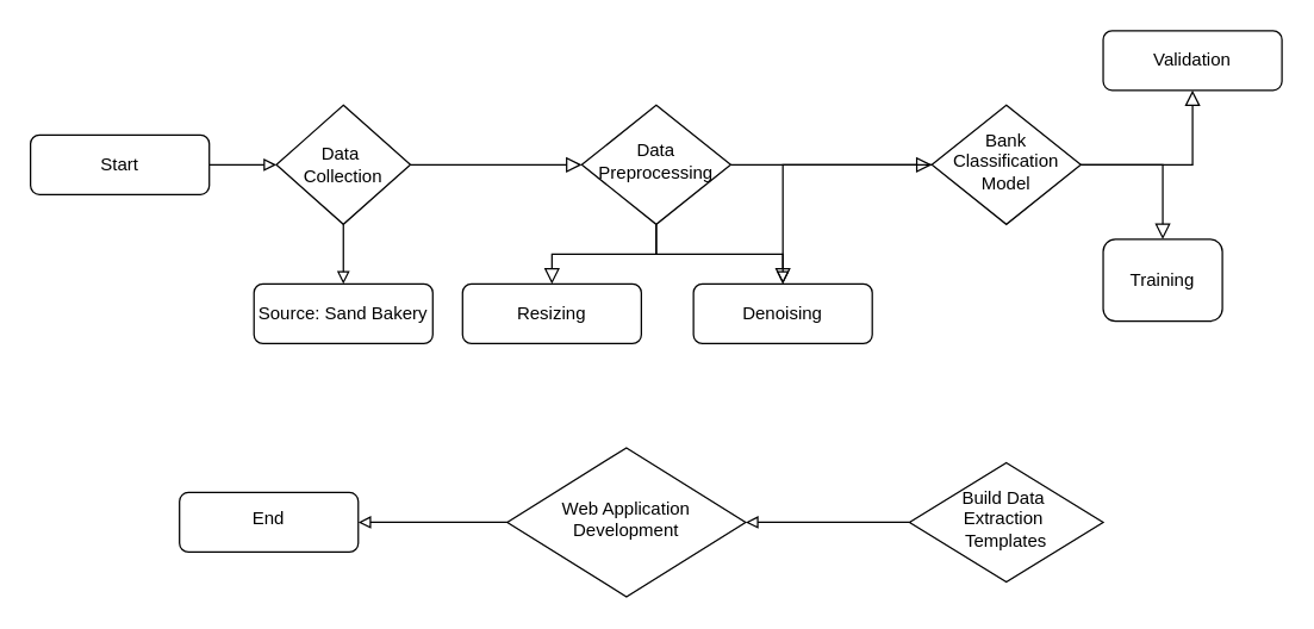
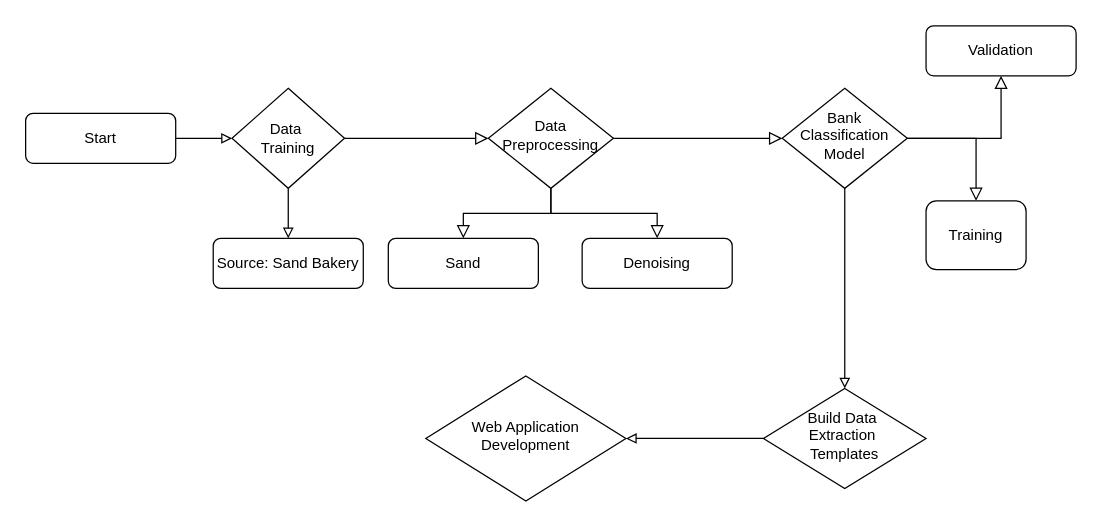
  <mxCell id="0" />
  <mxCell id="1" parent="0" />
  <mxCell id="2" value="" style="rounded=0;html=1;jettySize=auto;orthogonalLoop=1;fontSize=11;endArrow=block;endFill=0;endSize=8;strokeWidth=1;shadow=0;labelBackgroundColor=none;edgeStyle=orthogonalEdgeStyle;exitX=1;exitY=0.5;exitDx=0;exitDy=0;" parent="1" source="10" target="5" edge="1"><mxGeometry relative="1" as="geometry"><mxPoint x="320" y="110" as="sourcePoint" /></mxGeometry></mxCell>
  <mxCell id="3" value="" style="rounded=0;html=1;jettySize=auto;orthogonalLoop=1;fontSize=11;endArrow=block;endFill=0;endSize=8;strokeWidth=1;shadow=0;labelBackgroundColor=none;edgeStyle=orthogonalEdgeStyle;entryX=0;entryY=0.5;entryDx=0;entryDy=0;" parent="1" source="5" target="16" edge="1"><mxGeometry x="0.004" y="20" relative="1" as="geometry"><mxPoint as="offset" /><mxPoint x="620" y="110" as="targetPoint" /></mxGeometry></mxCell>
  <mxCell id="4" value="" style="edgeStyle=orthogonalEdgeStyle;rounded=0;html=1;jettySize=auto;orthogonalLoop=1;fontSize=11;endArrow=block;endFill=0;endSize=8;strokeWidth=1;shadow=0;labelBackgroundColor=none;" parent="1" source="5" target="6" edge="1"><mxGeometry y="10" relative="1" as="geometry"><mxPoint as="offset" /></mxGeometry></mxCell>
  <mxCell id="5" value="&lt;p data-pm-slice=&quot;1 1 [&amp;quot;list&amp;quot;,{&amp;quot;spread&amp;quot;:false,&amp;quot;start&amp;quot;:1243,&amp;quot;end&amp;quot;:1487},&amp;quot;regular_list_item&amp;quot;,{&amp;quot;start&amp;quot;:1243,&amp;quot;end&amp;quot;:1487},&amp;quot;ordered_list&amp;quot;,{&amp;quot;spread&amp;quot;:false,&amp;quot;startingNumber&amp;quot;:1,&amp;quot;start&amp;quot;:1258,&amp;quot;end&amp;quot;:1487},&amp;quot;regular_list_item&amp;quot;,{&amp;quot;start&amp;quot;:1279,&amp;quot;end&amp;quot;:1322}]&quot;&gt;Data Preprocessing&lt;/p&gt;" style="rhombus;whiteSpace=wrap;html=1;shadow=0;fontFamily=Helvetica;fontSize=12;align=center;strokeWidth=1;spacing=6;spacingTop=-4;" parent="1" vertex="1"><mxGeometry x="390" y="70" width="100" height="80" as="geometry" /></mxCell>
  <mxCell id="6" value="&lt;p data-pm-slice=&quot;1 1 [&amp;quot;list&amp;quot;,{&amp;quot;spread&amp;quot;:false,&amp;quot;start&amp;quot;:1243,&amp;quot;end&amp;quot;:1487},&amp;quot;regular_list_item&amp;quot;,{&amp;quot;start&amp;quot;:1243,&amp;quot;end&amp;quot;:1487},&amp;quot;ordered_list&amp;quot;,{&amp;quot;spread&amp;quot;:false,&amp;quot;startingNumber&amp;quot;:1,&amp;quot;start&amp;quot;:1258,&amp;quot;end&amp;quot;:1487},&amp;quot;regular_list_item&amp;quot;,{&amp;quot;start&amp;quot;:1279,&amp;quot;end&amp;quot;:1322}]&quot;&gt;Denoising&lt;/p&gt;" style="rounded=1;whiteSpace=wrap;html=1;fontSize=12;glass=0;strokeWidth=1;shadow=0;" parent="1" vertex="1"><mxGeometry x="465" y="190" width="120" height="40" as="geometry" /></mxCell>
  <mxCell id="7" value="" style="edgeStyle=orthogonalEdgeStyle;rounded=0;orthogonalLoop=1;jettySize=auto;html=1;endArrow=block;endFill=0;" edge="1" parent="1" source="8" target="10"><mxGeometry relative="1" as="geometry" /></mxCell>
  <mxCell id="8" value="Start" style="rounded=1;whiteSpace=wrap;html=1;fontSize=12;glass=0;strokeWidth=1;shadow=0;" vertex="1" parent="1"><mxGeometry x="20" y="90" width="120" height="40" as="geometry" /></mxCell>
  <mxCell id="9" value="" style="edgeStyle=orthogonalEdgeStyle;rounded=0;orthogonalLoop=1;jettySize=auto;html=1;endArrow=block;endFill=0;" edge="1" parent="1" source="10" target="11"><mxGeometry relative="1" as="geometry" /></mxCell>
- <mxCell id="10" value="Data&amp;nbsp;&lt;div&gt;Collection&lt;/div&gt;" style="rhombus;whiteSpace=wrap;html=1;rounded=0;glass=0;strokeWidth=1;shadow=0;" vertex="1" parent="1"><mxGeometry x="185" y="70" width="90" height="80" as="geometry" /></mxCell>
+ <mxCell id="10" value="Data&amp;nbsp;&lt;div&gt;Training&lt;/div&gt;" style="rhombus;whiteSpace=wrap;html=1;rounded=0;glass=0;strokeWidth=1;shadow=0;" vertex="1" parent="1"><mxGeometry x="185" y="70" width="90" height="80" as="geometry" /></mxCell>
  <mxCell id="11" value="Source: Sand Bakery" style="whiteSpace=wrap;html=1;rounded=1;glass=0;strokeWidth=1;shadow=0;" vertex="1" parent="1"><mxGeometry x="170" y="190" width="120" height="40" as="geometry" /></mxCell>
  <mxCell id="12" value="" style="edgeStyle=orthogonalEdgeStyle;rounded=0;html=1;jettySize=auto;orthogonalLoop=1;fontSize=11;endArrow=block;endFill=0;endSize=8;strokeWidth=1;shadow=0;labelBackgroundColor=none;exitX=0.5;exitY=1;exitDx=0;exitDy=0;" edge="1" parent="1" target="13" source="5"><mxGeometry y="10" relative="1" as="geometry"><mxPoint as="offset" /><mxPoint x="270" y="150" as="sourcePoint" /></mxGeometry></mxCell>
- <mxCell id="13" value="&lt;p data-pm-slice=&quot;1 1 [&amp;quot;list&amp;quot;,{&amp;quot;spread&amp;quot;:false,&amp;quot;start&amp;quot;:1243,&amp;quot;end&amp;quot;:1487},&amp;quot;regular_list_item&amp;quot;,{&amp;quot;start&amp;quot;:1243,&amp;quot;end&amp;quot;:1487},&amp;quot;ordered_list&amp;quot;,{&amp;quot;spread&amp;quot;:false,&amp;quot;startingNumber&amp;quot;:1,&amp;quot;start&amp;quot;:1258,&amp;quot;end&amp;quot;:1487},&amp;quot;regular_list_item&amp;quot;,{&amp;quot;start&amp;quot;:1279,&amp;quot;end&amp;quot;:1322}]&quot;&gt;Resizing&lt;/p&gt;" style="rounded=1;whiteSpace=wrap;html=1;fontSize=12;glass=0;strokeWidth=1;shadow=0;" vertex="1" parent="1"><mxGeometry x="310" y="190" width="120" height="40" as="geometry" /></mxCell>
+ <mxCell id="13" value="&lt;p data-pm-slice=&quot;1 1 [&amp;quot;list&amp;quot;,{&amp;quot;spread&amp;quot;:false,&amp;quot;start&amp;quot;:1243,&amp;quot;end&amp;quot;:1487},&amp;quot;regular_list_item&amp;quot;,{&amp;quot;start&amp;quot;:1243,&amp;quot;end&amp;quot;:1487},&amp;quot;ordered_list&amp;quot;,{&amp;quot;spread&amp;quot;:false,&amp;quot;startingNumber&amp;quot;:1,&amp;quot;start&amp;quot;:1258,&amp;quot;end&amp;quot;:1487},&amp;quot;regular_list_item&amp;quot;,{&amp;quot;start&amp;quot;:1279,&amp;quot;end&amp;quot;:1322}]&quot;&gt;Sand&lt;/p&gt;" style="rounded=1;whiteSpace=wrap;html=1;fontSize=12;glass=0;strokeWidth=1;shadow=0;" vertex="1" parent="1"><mxGeometry x="310" y="190" width="120" height="40" as="geometry" /></mxCell>
  <mxCell id="14" value="" style="edgeStyle=orthogonalEdgeStyle;rounded=0;html=1;jettySize=auto;orthogonalLoop=1;fontSize=11;endArrow=block;endFill=0;endSize=8;strokeWidth=1;shadow=0;labelBackgroundColor=none;exitX=1;exitY=0.5;exitDx=0;exitDy=0;" edge="1" parent="1" source="16" target="17"><mxGeometry y="10" relative="1" as="geometry"><mxPoint as="offset" /><mxPoint x="930" y="100" as="sourcePoint" /></mxGeometry></mxCell>
- <mxCell id="15" value="" style="edgeStyle=orthogonalEdgeStyle;rounded=0;orthogonalLoop=1;jettySize=auto;html=1;endArrow=block;endFill=0;" edge="1" parent="1" source="16" target="6"><mxGeometry relative="1" as="geometry" /></mxCell>
+ <mxCell id="15" value="" style="edgeStyle=orthogonalEdgeStyle;rounded=0;orthogonalLoop=1;jettySize=auto;html=1;endArrow=block;endFill=0;" edge="1" parent="1" source="16" target="21"><mxGeometry relative="1" as="geometry" /></mxCell>
  <mxCell id="16" value="&lt;p data-pm-slice=&quot;1 1 [&amp;quot;list&amp;quot;,{&amp;quot;spread&amp;quot;:false,&amp;quot;start&amp;quot;:1243,&amp;quot;end&amp;quot;:1487},&amp;quot;regular_list_item&amp;quot;,{&amp;quot;start&amp;quot;:1243,&amp;quot;end&amp;quot;:1487},&amp;quot;ordered_list&amp;quot;,{&amp;quot;spread&amp;quot;:false,&amp;quot;startingNumber&amp;quot;:1,&amp;quot;start&amp;quot;:1258,&amp;quot;end&amp;quot;:1487},&amp;quot;regular_list_item&amp;quot;,{&amp;quot;start&amp;quot;:1325,&amp;quot;end&amp;quot;:1377}]&quot;&gt;Bank Classification Model&lt;/p&gt;" style="rhombus;whiteSpace=wrap;html=1;shadow=0;fontFamily=Helvetica;fontSize=12;align=center;strokeWidth=1;spacing=6;spacingTop=-4;" vertex="1" parent="1"><mxGeometry x="625" y="70" width="100" height="80" as="geometry" /></mxCell>
  <mxCell id="17" value="&lt;p data-pm-slice=&quot;1 1 [&amp;quot;list&amp;quot;,{&amp;quot;spread&amp;quot;:false,&amp;quot;start&amp;quot;:1243,&amp;quot;end&amp;quot;:1487},&amp;quot;regular_list_item&amp;quot;,{&amp;quot;start&amp;quot;:1243,&amp;quot;end&amp;quot;:1487},&amp;quot;ordered_list&amp;quot;,{&amp;quot;spread&amp;quot;:false,&amp;quot;startingNumber&amp;quot;:1,&amp;quot;start&amp;quot;:1258,&amp;quot;end&amp;quot;:1487},&amp;quot;regular_list_item&amp;quot;,{&amp;quot;start&amp;quot;:1279,&amp;quot;end&amp;quot;:1322}]&quot;&gt;Validation&lt;/p&gt;" style="rounded=1;whiteSpace=wrap;html=1;fontSize=12;glass=0;strokeWidth=1;shadow=0;" vertex="1" parent="1"><mxGeometry x="740" y="20" width="120" height="40" as="geometry" /></mxCell>
  <mxCell id="18" value="" style="edgeStyle=orthogonalEdgeStyle;rounded=0;html=1;jettySize=auto;orthogonalLoop=1;fontSize=11;endArrow=block;endFill=0;endSize=8;strokeWidth=1;shadow=0;labelBackgroundColor=none;exitX=1;exitY=0.5;exitDx=0;exitDy=0;" edge="1" parent="1" source="16" target="19"><mxGeometry y="10" relative="1" as="geometry"><mxPoint as="offset" /><mxPoint x="930" y="100" as="sourcePoint" /></mxGeometry></mxCell>
  <mxCell id="19" value="&lt;p data-pm-slice=&quot;1 1 [&amp;quot;list&amp;quot;,{&amp;quot;spread&amp;quot;:false,&amp;quot;start&amp;quot;:1243,&amp;quot;end&amp;quot;:1487},&amp;quot;regular_list_item&amp;quot;,{&amp;quot;start&amp;quot;:1243,&amp;quot;end&amp;quot;:1487},&amp;quot;ordered_list&amp;quot;,{&amp;quot;spread&amp;quot;:false,&amp;quot;startingNumber&amp;quot;:1,&amp;quot;start&amp;quot;:1258,&amp;quot;end&amp;quot;:1487},&amp;quot;regular_list_item&amp;quot;,{&amp;quot;start&amp;quot;:1279,&amp;quot;end&amp;quot;:1322}]&quot;&gt;Training&lt;/p&gt;" style="rounded=1;whiteSpace=wrap;html=1;fontSize=12;glass=0;strokeWidth=1;shadow=0;" vertex="1" parent="1"><mxGeometry x="740" y="160" width="80" height="55" as="geometry" /></mxCell>
  <mxCell id="20" value="" style="edgeStyle=orthogonalEdgeStyle;rounded=0;orthogonalLoop=1;jettySize=auto;html=1;endArrow=block;endFill=0;" edge="1" parent="1" source="21" target="23"><mxGeometry relative="1" as="geometry" /></mxCell>
  <mxCell id="21" value="&lt;div style=&quot;line-height: 20%;&quot;&gt;&lt;p data-pm-slice=&quot;1 1 [&amp;quot;list&amp;quot;,{&amp;quot;spread&amp;quot;:false,&amp;quot;start&amp;quot;:1243,&amp;quot;end&amp;quot;:1487},&amp;quot;regular_list_item&amp;quot;,{&amp;quot;start&amp;quot;:1243,&amp;quot;end&amp;quot;:1487},&amp;quot;ordered_list&amp;quot;,{&amp;quot;spread&amp;quot;:false,&amp;quot;startingNumber&amp;quot;:1,&amp;quot;start&amp;quot;:1258,&amp;quot;end&amp;quot;:1487},&amp;quot;regular_list_item&amp;quot;,{&amp;quot;start&amp;quot;:1380,&amp;quot;end&amp;quot;:1414}]&quot;&gt;Build Data&amp;nbsp;&lt;/p&gt;&lt;p data-pm-slice=&quot;1 1 [&amp;quot;list&amp;quot;,{&amp;quot;spread&amp;quot;:false,&amp;quot;start&amp;quot;:1243,&amp;quot;end&amp;quot;:1487},&amp;quot;regular_list_item&amp;quot;,{&amp;quot;start&amp;quot;:1243,&amp;quot;end&amp;quot;:1487},&amp;quot;ordered_list&amp;quot;,{&amp;quot;spread&amp;quot;:false,&amp;quot;startingNumber&amp;quot;:1,&amp;quot;start&amp;quot;:1258,&amp;quot;end&amp;quot;:1487},&amp;quot;regular_list_item&amp;quot;,{&amp;quot;start&amp;quot;:1380,&amp;quot;end&amp;quot;:1414}]&quot;&gt;Extraction&amp;nbsp;&lt;/p&gt;&lt;p data-pm-slice=&quot;1 1 [&amp;quot;list&amp;quot;,{&amp;quot;spread&amp;quot;:false,&amp;quot;start&amp;quot;:1243,&amp;quot;end&amp;quot;:1487},&amp;quot;regular_list_item&amp;quot;,{&amp;quot;start&amp;quot;:1243,&amp;quot;end&amp;quot;:1487},&amp;quot;ordered_list&amp;quot;,{&amp;quot;spread&amp;quot;:false,&amp;quot;startingNumber&amp;quot;:1,&amp;quot;start&amp;quot;:1258,&amp;quot;end&amp;quot;:1487},&amp;quot;regular_list_item&amp;quot;,{&amp;quot;start&amp;quot;:1380,&amp;quot;end&amp;quot;:1414}]&quot;&gt;Templates&lt;/p&gt;&lt;/div&gt;" style="rhombus;whiteSpace=wrap;html=1;shadow=0;strokeWidth=1;spacing=6;spacingTop=-4;" vertex="1" parent="1"><mxGeometry x="610" y="310" width="130" height="80" as="geometry" /></mxCell>
- <mxCell id="22" value="" style="edgeStyle=orthogonalEdgeStyle;rounded=0;orthogonalLoop=1;jettySize=auto;html=1;endArrow=block;endFill=0;" edge="1" parent="1" source="23" target="24"><mxGeometry relative="1" as="geometry" /></mxCell>
  <mxCell id="23" value="&lt;meta charset=&quot;utf-8&quot;&gt;&lt;p data-pm-slice=&quot;1 1 [&amp;quot;list&amp;quot;,{&amp;quot;spread&amp;quot;:false,&amp;quot;start&amp;quot;:1243,&amp;quot;end&amp;quot;:1487},&amp;quot;regular_list_item&amp;quot;,{&amp;quot;start&amp;quot;:1243,&amp;quot;end&amp;quot;:1487},&amp;quot;ordered_list&amp;quot;,{&amp;quot;spread&amp;quot;:false,&amp;quot;startingNumber&amp;quot;:1,&amp;quot;start&amp;quot;:1258,&amp;quot;end&amp;quot;:1487},&amp;quot;regular_list_item&amp;quot;,{&amp;quot;start&amp;quot;:1457,&amp;quot;end&amp;quot;:1487}]&quot;&gt;&lt;span&gt;Web Application Development&lt;/span&gt;&lt;/p&gt;" style="rhombus;whiteSpace=wrap;html=1;shadow=0;strokeWidth=1;spacing=6;spacingTop=-4;" vertex="1" parent="1"><mxGeometry x="340" y="300" width="160" height="100" as="geometry" /></mxCell>
- <mxCell id="24" value="End" style="whiteSpace=wrap;html=1;shadow=0;strokeWidth=1;spacing=6;spacingTop=-4;rounded=1;" vertex="1" parent="1"><mxGeometry x="120" y="330" width="120" height="40" as="geometry" /></mxCell>
